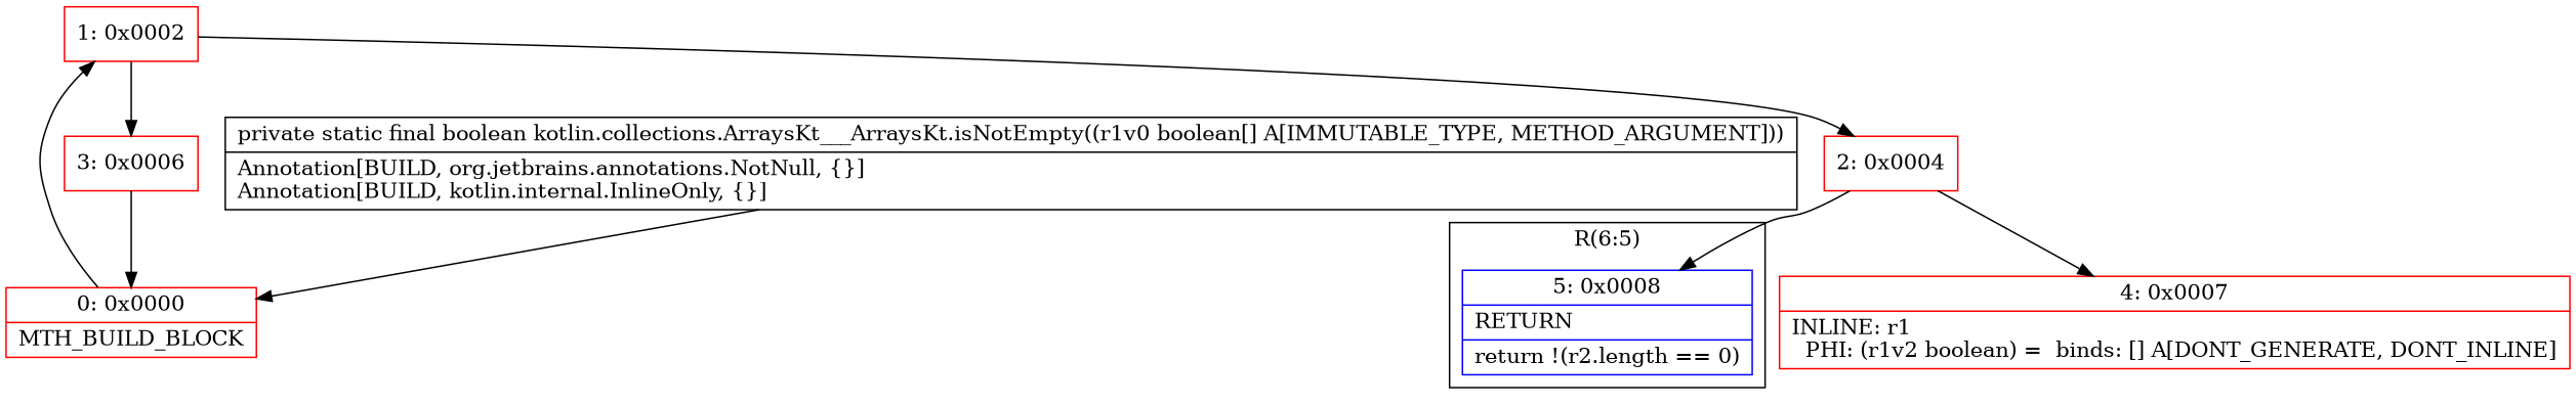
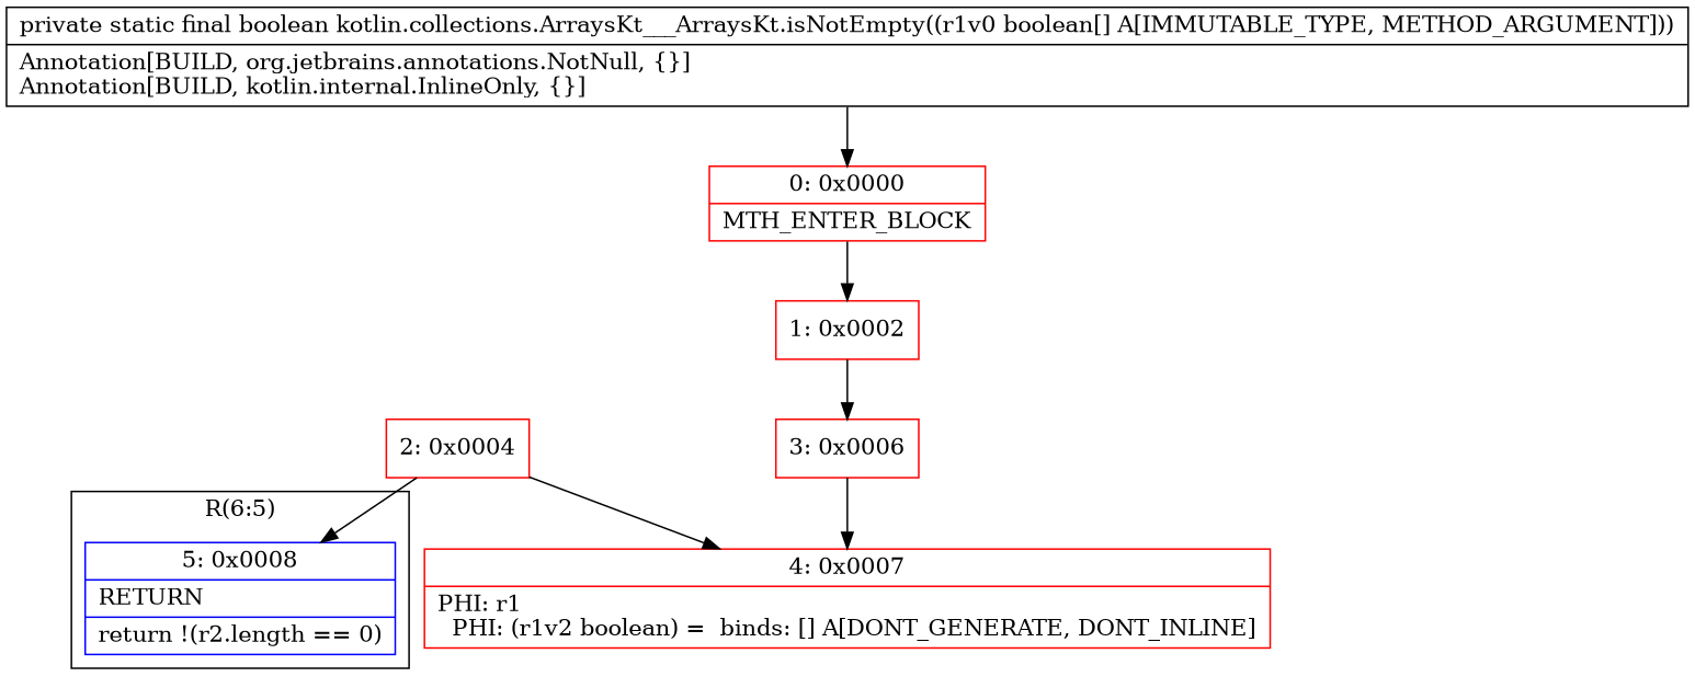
  digraph {
    node [color=red shape=record]
    n1 [color=blue label="{5\:\ 0x0008|RETURN\l|return !(r2.length == 0)\l}"]
-   n2 [label="{0\:\ 0x0000|MTH_BUILD_BLOCK\l}"]
+   n2 [label="{0\:\ 0x0000|MTH_ENTER_BLOCK\l}"]
    n3 [label="{1\:\ 0x0002}"]
    n4 [label="{2\:\ 0x0004}"]
    n5 [label="{3\:\ 0x0006}"]
-   n6 [label="{4\:\ 0x0007|INLINE: r1 \l  PHI: (r1v2 boolean) =  binds: [] A[DONT_GENERATE, DONT_INLINE]\l}"]
+   n6 [label="{4\:\ 0x0007|PHI: r1 \l  PHI: (r1v2 boolean) =  binds: [] A[DONT_GENERATE, DONT_INLINE]\l}"]
    n7 [label="{private static final boolean kotlin.collections.ArraysKt___ArraysKt.isNotEmpty((r1v0 boolean[] A[IMMUTABLE_TYPE, METHOD_ARGUMENT]))  | Annotation[BUILD, org.jetbrains.annotations.NotNull, \{\}]\lAnnotation[BUILD, kotlin.internal.InlineOnly, \{\}]\l}" color=""]
    subgraph cluster_1 {
      label="R(6:5)"
      n1
    }
    n2 -> n3
-   n3 -> n4
    n3 -> n5
    n4 -> n1
    n4 -> n6
-   n5 -> n2
+   n5 -> n6
    n7 -> n2
  }
